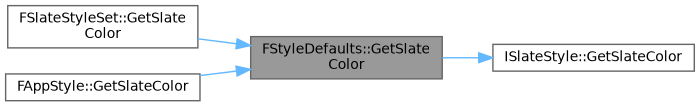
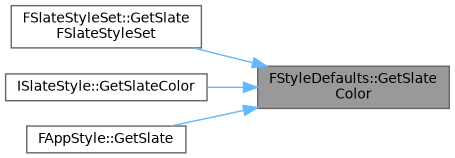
  digraph {
    rankdir=RL
    node [color=grey40 fillcolor=white fontname=Helvetica fontsize=10 shape=box style=filled]
    edge [color=steelblue1 dir=back fontname=Helvetica fontsize=10 labelfontname=Helvetica labelfontsize=10 style=solid]
    n1 [color=gray40 fillcolor=grey60 fontcolor=black height=0.2 label="FStyleDefaults::GetSlate\lColor" width=0.4]
-   n2 [height=0.2 label="FSlateStyleSet::GetSlate\lColor" width=0.4]
+   n2 [height=0.2 label="FSlateStyleSet::GetSlate\lFSlateStyleSet" width=0.4]
    n3 [height=0.2 label="ISlateStyle::GetSlateColor" width=0.4]
-   n4 [height=0.2 label="FAppStyle::GetSlateColor" width=0.4]
+   n4 [height=0.2 label="FAppStyle::GetSlate" width=0.4]
    n1 -> n2
-   n3 -> n1
+   n1 -> n3
    n1 -> n4
  }
